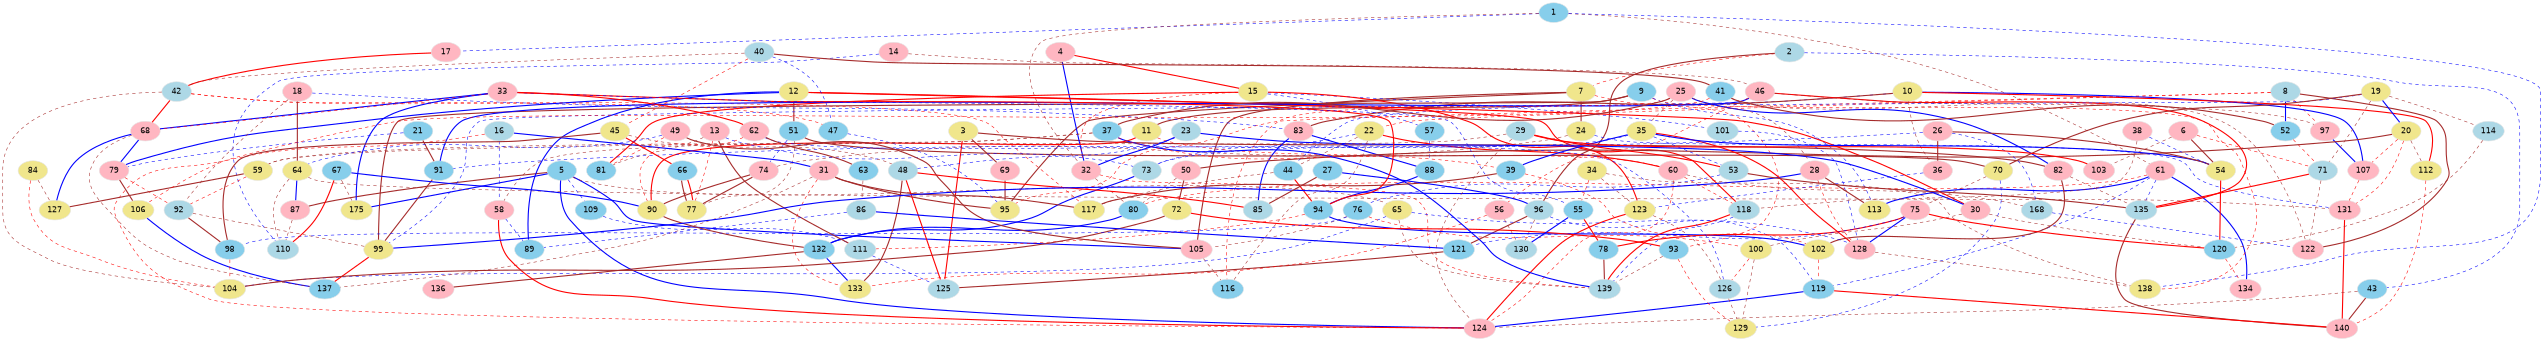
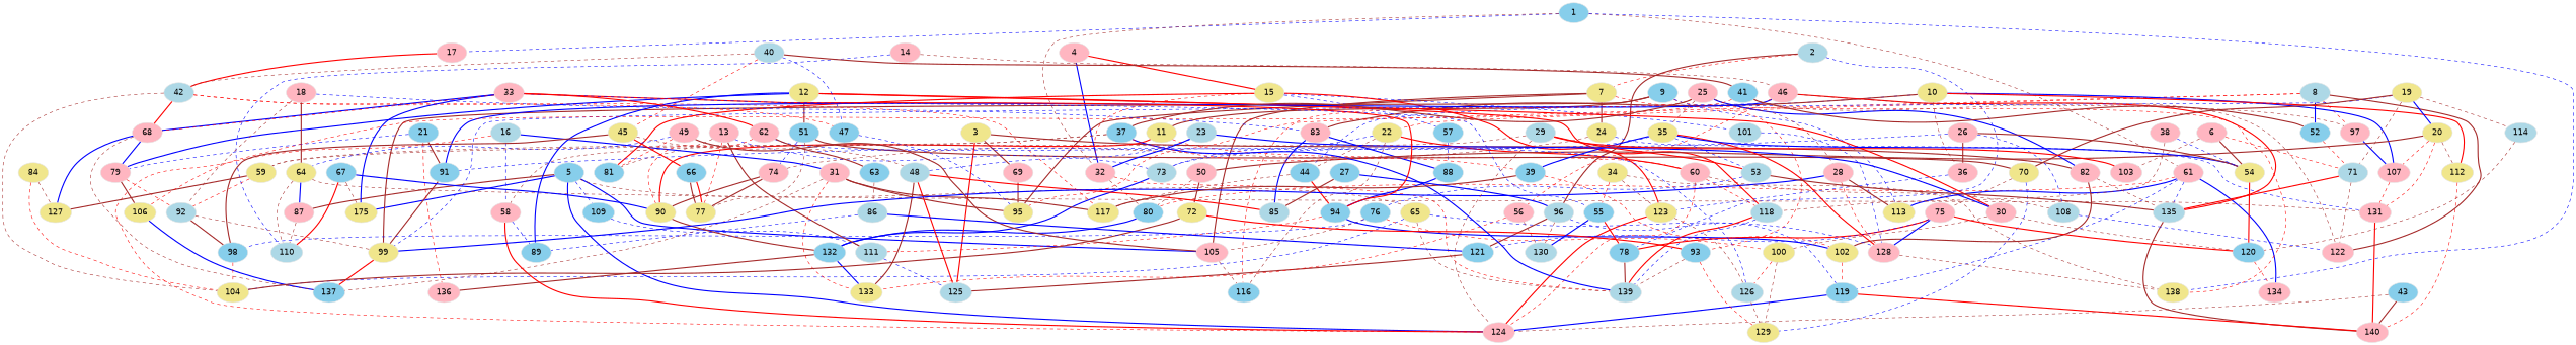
  graph {
    fontname="DejaVu Sans"
    node [color=gray90 fillcolor=lightpink fontname="DejaVu Sans" style=filled]
    edge [color=brown fontname="DejaVu Sans" style=dashed]
    1 [fillcolor=skyblue]
    17
    32
    61
    138 [fillcolor=khaki]
    42 [fillcolor=lightblue]
    80 [fillcolor=skyblue]
    139 [fillcolor=lightblue]
    113 [fillcolor=khaki]
    135 [fillcolor=lightblue]
    119 [fillcolor=skyblue]
    134
    2 [fillcolor=lightblue]
    7 [fillcolor=khaki]
    78 [fillcolor=skyblue]
    96 [fillcolor=lightblue]
    105
    24 [fillcolor=khaki]
    93 [fillcolor=skyblue]
    95 [fillcolor=khaki]
    130 [fillcolor=lightblue]
    121 [fillcolor=skyblue]
    3 [fillcolor=khaki]
    69
    82
    125 [fillcolor=lightblue]
    102 [fillcolor=khaki]
    4
    15 [fillcolor=khaki]
    81 [fillcolor=skyblue]
    57 [fillcolor=skyblue]
    101 [fillcolor=lightblue]
    123 [fillcolor=khaki]
    5 [fillcolor=skyblue]
    65 [fillcolor=khaki]
    87
    109 [fillcolor=skyblue]
    n38 [fillcolor=khaki label=175]
    124
    128
    104 [fillcolor=khaki]
    110 [fillcolor=lightblue]
    116 [fillcolor=skyblue]
    111 [fillcolor=lightblue]
    54 [fillcolor=khaki]
    6
    71 [fillcolor=lightblue]
    103
    120 [fillcolor=skyblue]
    122
    131
    74
    129 [fillcolor=khaki]
    8 [fillcolor=lightblue]
    22 [fillcolor=khaki]
    52 [fillcolor=skyblue]
    97
    44 [fillcolor=skyblue]
    60
    73 [fillcolor=lightblue]
    107
    9 [fillcolor=skyblue]
    11 [fillcolor=khaki]
    99 [fillcolor=khaki]
    90 [fillcolor=khaki]
    137 [fillcolor=skyblue]
    10 [fillcolor=khaki]
    36
    83
    112 [fillcolor=khaki]
    117 [fillcolor=khaki]
    94 [fillcolor=skyblue]
    85 [fillcolor=lightblue]
    88 [fillcolor=skyblue]
    140
    118 [fillcolor=lightblue]
-   108 [fillcolor=lightblue label=168]
+   108 [fillcolor=lightblue]
    132 [fillcolor=skyblue]
    12 [fillcolor=khaki]
    30
    51 [fillcolor=skyblue]
    79
    89 [fillcolor=skyblue]
    100 [fillcolor=khaki]
    77 [fillcolor=khaki]
    70 [fillcolor=khaki]
    92 [fillcolor=lightblue]
    106 [fillcolor=khaki]
    13
    14
    46
    91 [fillcolor=skyblue]
    56
    126 [fillcolor=lightblue]
    16 [fillcolor=lightblue]
    31
    58
    133 [fillcolor=khaki]
    68
    47 [fillcolor=skyblue]
    18
    64 [fillcolor=khaki]
    98 [fillcolor=skyblue]
    19 [fillcolor=khaki]
    20 [fillcolor=khaki]
    114 [fillcolor=lightblue]
    50
    75
    72 [fillcolor=khaki]
    21 [fillcolor=skyblue]
    136
    23 [fillcolor=lightblue]
    48 [fillcolor=lightblue]
    25
    28
    35 [fillcolor=khaki]
    37 [fillcolor=skyblue]
    53 [fillcolor=lightblue]
    39 [fillcolor=skyblue]
    59 [fillcolor=khaki]
    26
    27 [fillcolor=skyblue]
    29 [fillcolor=lightblue]
    76 [fillcolor=skyblue]
    127 [fillcolor=khaki]
    33
    55 [fillcolor=skyblue]
    62
    63 [fillcolor=skyblue]
    34 [fillcolor=khaki]
    38
    40 [fillcolor=lightblue]
    41 [fillcolor=skyblue]
    45 [fillcolor=khaki]
    66 [fillcolor=skyblue]
    43 [fillcolor=skyblue]
    49
    86 [fillcolor=lightblue]
    67 [fillcolor=skyblue]
    84 [fillcolor=khaki]
    1 -- 17 [color=blue]
    1 -- 32
    1 -- 61
    1 -- 138 [color=blue]
    17 -- 42 [color=red style=bold]
    32 -- 80
    32 -- 139 [color=red]
    61 -- 80 [color=red]
    61 -- 113 [color=blue style=bold]
    61 -- 135 [color=blue]
    61 -- 119 [color=blue]
    61 -- 134 [color=blue style=bold]
    42 -- 104
    42 -- 117 [color=red]
    42 -- 68 [color=red style=bold]
    42 -- 47 [color=red]
    80 -- 132 [color=blue style=bold]
    135 -- 140 [style=bold]
    119 -- 124 [color=blue style=bold]
    119 -- 140 [color=red style=bold]
    2 -- 7 [color=red]
-   2 -- 43 [color=blue]
+   2 -- 78 [color=blue]
    2 -- 96 [style=bold]
    7 -- 105 [style=bold]
    7 -- 24 [style=bold]
    7 -- 93 [color=red]
    7 -- 95 [style=bold]
    78 -- 139 [style=bold]
    96 -- 119 [color=blue]
    96 -- 130
    96 -- 121 [style=bold]
    105 -- 116
    24 -- 131 [color=blue]
    24 -- 74
    93 -- 139
    93 -- 129 [color=red]
    121 -- 125 [style=bold]
    3 -- 69 [style=bold]
    3 -- 82 [style=bold]
    3 -- 125 [color=red style=bold]
    69 -- 95 [style=bold]
    82 -- 135
    82 -- 102 [style=bold]
    102 -- 119 [color=red]
    4 -- 32 [color=blue style=bold]
    4 -- 15 [color=red style=bold]
    15 -- 32 [color=red]
    15 -- 81 [color=red style=bold]
    15 -- 57 [color=blue]
    15 -- 101 [color=blue]
    15 -- 123 [color=red style=bold]
    57 -- 88 [color=blue]
    101 -- 128 [color=blue]
    123 -- 124 [color=red style=bold]
    123 -- 126
    5 -- 105 [color=blue style=bold]
    5 -- 65
    5 -- 87 [style=bold]
    5 -- 109 [color=blue]
    5 -- n38 [color=blue style=bold]
    5 -- 124 [color=blue style=bold]
    65 -- 139
    65 -- 128 [color=blue]
    65 -- 104 [color=blue]
    87 -- 110
    109 -- 111 [color=blue]
    128 -- 138
    111 -- 125 [color=blue]
    54 -- 120 [color=red style=bold]
    6 -- 54 [style=bold]
    6 -- 71 [color=red]
    6 -- 103
    71 -- 135 [color=red style=bold]
    71 -- 122
    120 -- 134 [color=red]
    131 -- 140 [color=red style=bold]
    74 -- 90 [style=bold]
    74 -- 77 [style=bold]
    8 -- 95 [color=red]
    8 -- 122 [style=bold]
    8 -- 22 [color=red]
    8 -- 52 [color=blue style=bold]
    8 -- 97 [color=red]
    22 -- 116
    22 -- 44
    22 -- 60 [color=red style=bold]
    22 -- 73 [color=blue]
    52 -- 71 [color=red]
    97 -- 107 [color=blue style=bold]
    44 -- 117
    44 -- 94 [color=red style=bold]
    60 -- 124 [color=red]
    60 -- 118 [color=red]
    60 -- 108
    73 -- 132 [color=blue style=bold]
    107 -- 131 [color=red]
    9 -- 138 [color=red]
    9 -- 113 [color=blue]
    9 -- 11 [style=bold]
    9 -- 99 [style=bold]
    11 -- 60 [color=red]
    11 -- 90 [color=red style=bold]
    99 -- 137 [color=red style=bold]
    90 -- 132 [style=bold]
    10 -- 44 [color=blue]
    10 -- 107 [color=blue style=bold]
    10 -- 36
    10 -- 83 [style=bold]
    10 -- 112 [color=red style=bold]
    36 -- 123 [color=blue]
    83 -- 85 [color=blue style=bold]
    83 -- 88 [color=blue style=bold]
    112 -- 140 [color=red]
    94 -- 102 [color=blue style=bold]
    94 -- 111 [color=red]
    88 -- 94 [color=blue style=bold]
    118 -- 139 [color=red style=bold]
    118 -- 139 [color=blue]
    108 -- 122 [color=blue]
    132 -- 133 [color=blue style=bold]
    132 -- 136 [style=bold]
    12 -- 118 [color=red style=bold]
    12 -- 30 [color=red style=bold]
    12 -- 51 [style=bold]
    12 -- 79 [color=blue style=bold]
    12 -- 89 [color=blue style=bold]
    30 -- 120
    30 -- 100
    51 -- 74 [color=blue]
    51 -- 77
    51 -- 70 [style=bold]
    79 -- 92 [color=red]
    79 -- 106 [style=bold]
    100 -- 129
    100 -- 126 [color=red]
    70 -- 129 [color=blue]
    70 -- 75
    92 -- 99
    92 -- 98 [style=bold]
    106 -- 137 [color=blue style=bold]
    13 -- 81
    13 -- 111 [style=bold]
    13 -- 73 [color=blue]
    13 -- 77 [color=red]
    14 -- 110 [color=blue]
    14 -- 46
    46 -- 135 [color=red style=bold]
    46 -- 97
    46 -- 91 [color=blue style=bold]
    46 -- 56 [color=red]
    91 -- 99 [style=bold]
    56 -- 130
    56 -- 133 [color=red]
    126 -- 129
    16 -- 124 [color=red]
    16 -- 31 [color=blue style=bold]
    16 -- 58 [color=blue]
    31 -- 95 [style=bold]
    31 -- 137
    31 -- 117 [style=bold]
    31 -- 133 [color=red]
    58 -- 124 [color=red style=bold]
    58 -- 89 [color=blue]
    68 -- 137
    68 -- 79 [color=blue style=bold]
    68 -- 127 [color=blue style=bold]
    47 -- 95 [color=blue]
    18 -- 83 [color=blue]
    18 -- 92
    18 -- 64 [style=bold]
    64 -- 87 [color=blue style=bold]
    64 -- 110
    64 -- 131
    98 -- 104 [color=red]
    19 -- 71
    19 -- 99 [color=blue]
    19 -- 70 [style=bold]
    19 -- 20 [color=blue style=bold]
    19 -- 114
    20 -- 131 [color=red]
    20 -- 107 [color=red]
    20 -- 112
    20 -- 50 [style=bold]
    114 -- 120
    50 -- 80
    50 -- 72 [style=bold]
    75 -- 78 [color=red style=bold]
    75 -- 121 [color=blue]
    75 -- 128 [color=blue style=bold]
    75 -- 120 [color=red style=bold]
    72 -- 93 [color=red style=bold]
    72 -- 104 [style=bold]
    21 -- 79 [color=blue]
    21 -- 91 [style=bold]
+   21 -- 136 [color=red]
    23 -- 32 [color=blue style=bold]
    23 -- 30 [color=blue style=bold]
    23 -- 48 [color=blue]
    48 -- 125 [color=red style=bold]
    48 -- 85 [color=red style=bold]
    48 -- 133 [style=bold]
    25 -- 82 [color=blue style=bold]
    25 -- 116 [color=red]
    25 -- 28
    25 -- 35
    25 -- 37 [style=bold]
    28 -- 113 [style=bold]
    28 -- 128 [color=red]
    28 -- 99 [color=blue style=bold]
    35 -- 128 [color=red style=bold]
    35 -- 54 [color=blue style=bold]
    35 -- 73 [color=blue]
    35 -- 53 [color=blue]
    35 -- 39 [color=blue style=bold]
    37 -- 139 [color=blue style=bold]
    37 -- 58
    37 -- 39 [color=red]
    37 -- 59
    53 -- 135 [style=bold]
    53 -- 76 [color=blue]
    39 -- 102 [color=red]
    39 -- 117 [style=bold]
    59 -- 92 [color=red]
    59 -- 127 [style=bold]
    26 -- 54 [style=bold]
    26 -- 36 [style=bold]
    26 -- 108 [color=blue]
    26 -- 91 [color=blue]
    27 -- 96 [color=blue style=bold]
    27 -- 85 [style=bold]
    29 -- 124
    29 -- 103 [color=red style=bold]
    29 -- 53 [color=red style=bold]
    29 -- 59
    76 -- 105
    76 -- 100 [color=red]
    76 -- 98 [color=blue]
    33 -- n38 [color=blue style=bold]
    33 -- 94 [color=red style=bold]
    33 -- 68 [color=blue style=bold]
    33 -- 68 [color=red]
    33 -- 55 [color=blue]
    33 -- 62 [color=red style=bold]
    55 -- 78 [color=red style=bold]
    55 -- 130 [color=blue style=bold]
    62 -- 90 [color=red]
    62 -- 126 [color=blue]
    62 -- 63 [style=bold]
    63 -- 86
    34 -- 138
    34 -- 123
    34 -- 55 [color=red]
    38 -- 54 [color=blue]
    38 -- 118
    40 -- 42
    40 -- 47 [color=blue]
    40 -- 41 [style=bold]
    40 -- 45 [color=red]
    41 -- 122
    41 -- 52 [style=bold]
    41 -- 106 [color=red]
    45 -- 98 [style=bold]
    45 -- 48
    45 -- 66 [color=red style=bold]
    66 -- 77 [style=bold]
    66 -- 77 [color=red style=bold]
    43 -- 124
    43 -- 140 [style=bold]
    49 -- 105 [style=bold]
    49 -- 81 [color=red]
    49 -- 64 [color=blue]
    86 -- 121 [color=blue style=bold]
    86 -- 89 [color=blue]
    67 -- n38
    67 -- 110 [color=red style=bold]
    67 -- 90 [color=blue style=bold]
    84 -- 104 [color=red]
    84 -- 127
  }
